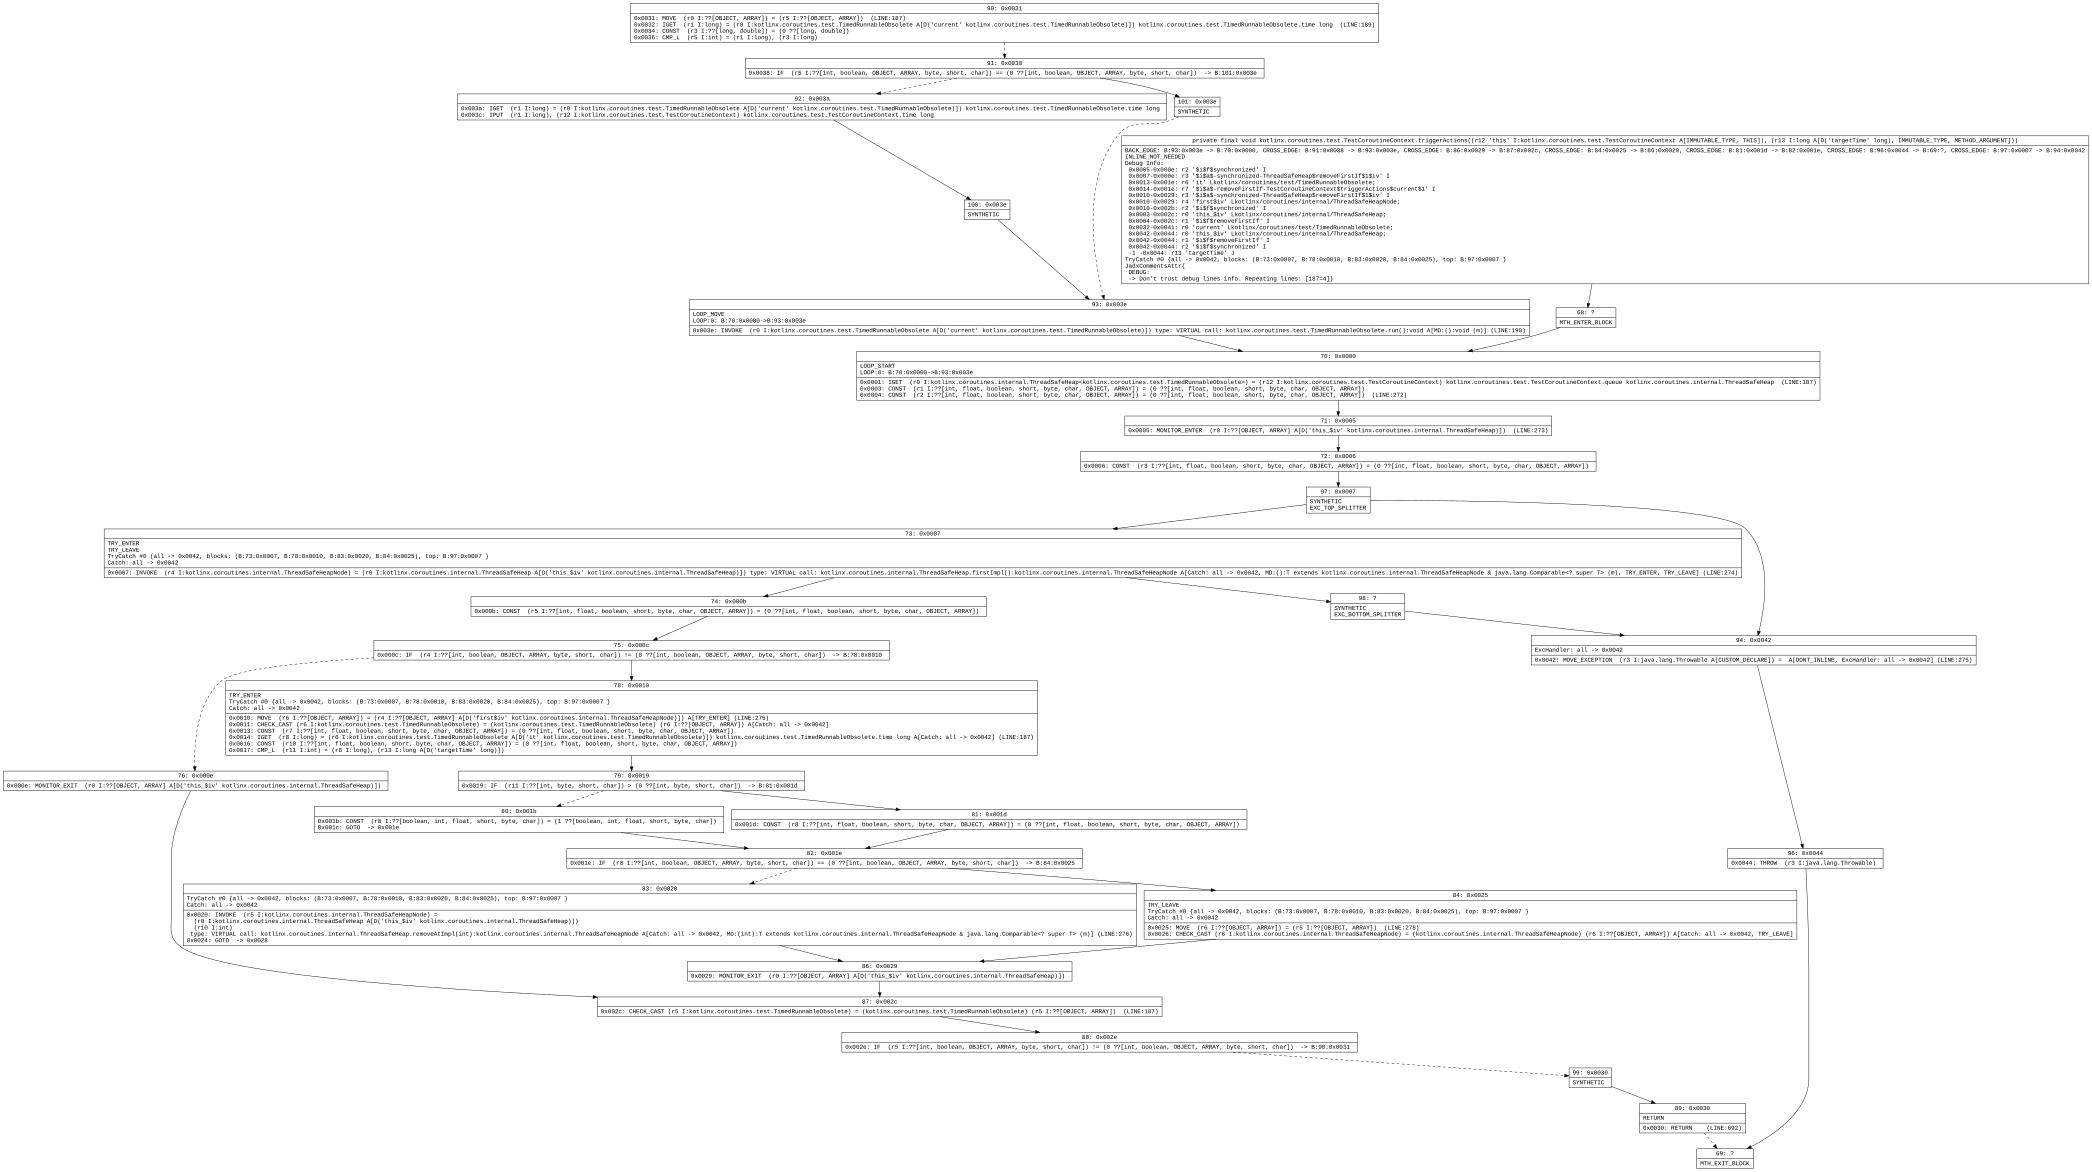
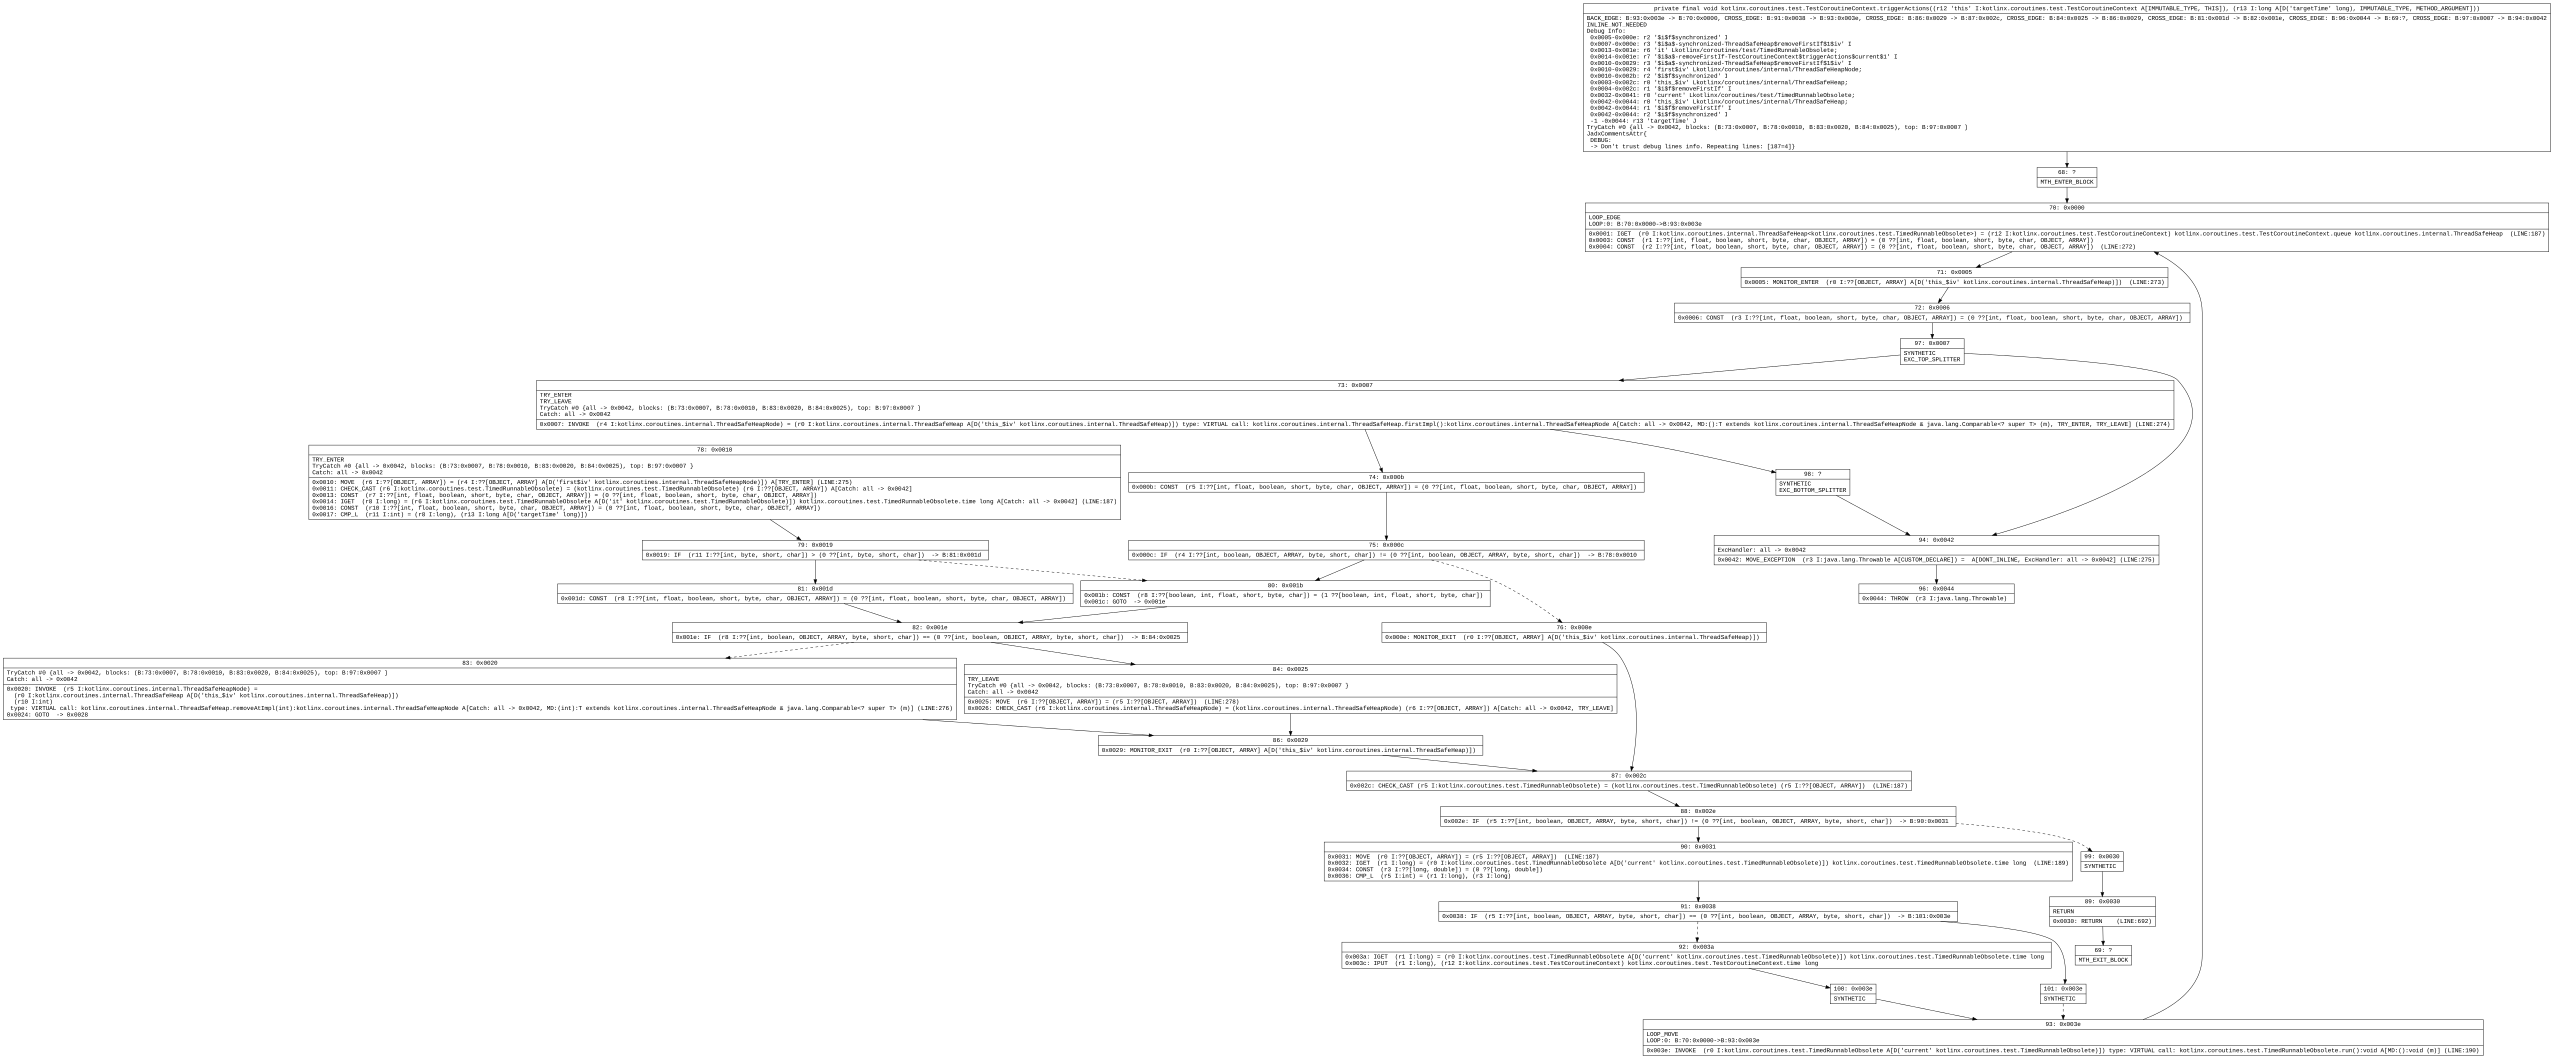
  digraph {
    fontname="Liberation Mono"
    node [fontname="Liberation Mono" shape=record]
    edge [fontname="Liberation Mono"]
    n1 [label="{68\:\ ?|MTH_ENTER_BLOCK\l}"]
-   n2 [label="{70\:\ 0x0000|LOOP_START\lLOOP:0: B:70:0x0000\-\>B:93:0x003e\l|0x0001: IGET  (r0 I:kotlinx.coroutines.internal.ThreadSafeHeap\<kotlinx.coroutines.test.TimedRunnableObsolete\>) = (r12 I:kotlinx.coroutines.test.TestCoroutineContext) kotlinx.coroutines.test.TestCoroutineContext.queue kotlinx.coroutines.internal.ThreadSafeHeap  (LINE:187)\l0x0003: CONST  (r1 I:??[int, float, boolean, short, byte, char, OBJECT, ARRAY]) = (0 ??[int, float, boolean, short, byte, char, OBJECT, ARRAY]) \l0x0004: CONST  (r2 I:??[int, float, boolean, short, byte, char, OBJECT, ARRAY]) = (0 ??[int, float, boolean, short, byte, char, OBJECT, ARRAY])  (LINE:272)\l}"]
+   n2 [label="{70\:\ 0x0000|LOOP_EDGE\lLOOP:0: B:70:0x0000\-\>B:93:0x003e\l|0x0001: IGET  (r0 I:kotlinx.coroutines.internal.ThreadSafeHeap\<kotlinx.coroutines.test.TimedRunnableObsolete\>) = (r12 I:kotlinx.coroutines.test.TestCoroutineContext) kotlinx.coroutines.test.TestCoroutineContext.queue kotlinx.coroutines.internal.ThreadSafeHeap  (LINE:187)\l0x0003: CONST  (r1 I:??[int, float, boolean, short, byte, char, OBJECT, ARRAY]) = (0 ??[int, float, boolean, short, byte, char, OBJECT, ARRAY]) \l0x0004: CONST  (r2 I:??[int, float, boolean, short, byte, char, OBJECT, ARRAY]) = (0 ??[int, float, boolean, short, byte, char, OBJECT, ARRAY])  (LINE:272)\l}"]
    n3 [label="{71\:\ 0x0005|0x0005: MONITOR_ENTER  (r0 I:??[OBJECT, ARRAY] A[D('this_$iv' kotlinx.coroutines.internal.ThreadSafeHeap)])  (LINE:273)\l}"]
    n4 [label="{72\:\ 0x0006|0x0006: CONST  (r3 I:??[int, float, boolean, short, byte, char, OBJECT, ARRAY]) = (0 ??[int, float, boolean, short, byte, char, OBJECT, ARRAY]) \l}"]
    n5 [label="{97\:\ 0x0007|SYNTHETIC\lEXC_TOP_SPLITTER\l}"]
    n6 [label="{73\:\ 0x0007|TRY_ENTER\lTRY_LEAVE\lTryCatch #0 \{all \-\> 0x0042, blocks: (B:73:0x0007, B:78:0x0010, B:83:0x0020, B:84:0x0025), top: B:97:0x0007 \}\lCatch: all \-\> 0x0042\l|0x0007: INVOKE  (r4 I:kotlinx.coroutines.internal.ThreadSafeHeapNode) = (r0 I:kotlinx.coroutines.internal.ThreadSafeHeap A[D('this_$iv' kotlinx.coroutines.internal.ThreadSafeHeap)]) type: VIRTUAL call: kotlinx.coroutines.internal.ThreadSafeHeap.firstImpl():kotlinx.coroutines.internal.ThreadSafeHeapNode A[Catch: all \-\> 0x0042, MD:():T extends kotlinx.coroutines.internal.ThreadSafeHeapNode & java.lang.Comparable\<? super T\> (m), TRY_ENTER, TRY_LEAVE] (LINE:274)\l}"]
    n7 [label="{94\:\ 0x0042|ExcHandler: all \-\> 0x0042\l|0x0042: MOVE_EXCEPTION  (r3 I:java.lang.Throwable A[CUSTOM_DECLARE]) =  A[DONT_INLINE, ExcHandler: all \-\> 0x0042] (LINE:275)\l}"]
    n8 [label="{74\:\ 0x000b|0x000b: CONST  (r5 I:??[int, float, boolean, short, byte, char, OBJECT, ARRAY]) = (0 ??[int, float, boolean, short, byte, char, OBJECT, ARRAY]) \l}"]
    n9 [label="{98\:\ ?|SYNTHETIC\lEXC_BOTTOM_SPLITTER\l}"]
    n10 [label="{96\:\ 0x0044|0x0044: THROW  (r3 I:java.lang.Throwable) \l}"]
    n11 [label="{75\:\ 0x000c|0x000c: IF  (r4 I:??[int, boolean, OBJECT, ARRAY, byte, short, char]) != (0 ??[int, boolean, OBJECT, ARRAY, byte, short, char])  \-\> B:78:0x0010 \l}"]
    n12 [label="{76\:\ 0x000e|0x000e: MONITOR_EXIT  (r0 I:??[OBJECT, ARRAY] A[D('this_$iv' kotlinx.coroutines.internal.ThreadSafeHeap)]) \l}"]
    n13 [label="{78\:\ 0x0010|TRY_ENTER\lTryCatch #0 \{all \-\> 0x0042, blocks: (B:73:0x0007, B:78:0x0010, B:83:0x0020, B:84:0x0025), top: B:97:0x0007 \}\lCatch: all \-\> 0x0042\l|0x0010: MOVE  (r6 I:??[OBJECT, ARRAY]) = (r4 I:??[OBJECT, ARRAY] A[D('first$iv' kotlinx.coroutines.internal.ThreadSafeHeapNode)]) A[TRY_ENTER] (LINE:275)\l0x0011: CHECK_CAST (r6 I:kotlinx.coroutines.test.TimedRunnableObsolete) = (kotlinx.coroutines.test.TimedRunnableObsolete) (r6 I:??[OBJECT, ARRAY]) A[Catch: all \-\> 0x0042]\l0x0013: CONST  (r7 I:??[int, float, boolean, short, byte, char, OBJECT, ARRAY]) = (0 ??[int, float, boolean, short, byte, char, OBJECT, ARRAY]) \l0x0014: IGET  (r8 I:long) = (r6 I:kotlinx.coroutines.test.TimedRunnableObsolete A[D('it' kotlinx.coroutines.test.TimedRunnableObsolete)]) kotlinx.coroutines.test.TimedRunnableObsolete.time long A[Catch: all \-\> 0x0042] (LINE:187)\l0x0016: CONST  (r10 I:??[int, float, boolean, short, byte, char, OBJECT, ARRAY]) = (0 ??[int, float, boolean, short, byte, char, OBJECT, ARRAY]) \l0x0017: CMP_L  (r11 I:int) = (r8 I:long), (r13 I:long A[D('targetTime' long)]) \l}"]
    n14 [label="{87\:\ 0x002c|0x002c: CHECK_CAST (r5 I:kotlinx.coroutines.test.TimedRunnableObsolete) = (kotlinx.coroutines.test.TimedRunnableObsolete) (r5 I:??[OBJECT, ARRAY])  (LINE:187)\l}"]
    n15 [label="{79\:\ 0x0019|0x0019: IF  (r11 I:??[int, byte, short, char]) \> (0 ??[int, byte, short, char])  \-\> B:81:0x001d \l}"]
    n16 [label="{88\:\ 0x002e|0x002e: IF  (r5 I:??[int, boolean, OBJECT, ARRAY, byte, short, char]) != (0 ??[int, boolean, OBJECT, ARRAY, byte, short, char])  \-\> B:90:0x0031 \l}"]
    n17 [label="{90\:\ 0x0031|0x0031: MOVE  (r0 I:??[OBJECT, ARRAY]) = (r5 I:??[OBJECT, ARRAY])  (LINE:187)\l0x0032: IGET  (r1 I:long) = (r0 I:kotlinx.coroutines.test.TimedRunnableObsolete A[D('current' kotlinx.coroutines.test.TimedRunnableObsolete)]) kotlinx.coroutines.test.TimedRunnableObsolete.time long  (LINE:189)\l0x0034: CONST  (r3 I:??[long, double]) = (0 ??[long, double]) \l0x0036: CMP_L  (r5 I:int) = (r1 I:long), (r3 I:long) \l}"]
    n18 [label="{99\:\ 0x0030|SYNTHETIC\l}"]
    n19 [label="{91\:\ 0x0038|0x0038: IF  (r5 I:??[int, boolean, OBJECT, ARRAY, byte, short, char]) == (0 ??[int, boolean, OBJECT, ARRAY, byte, short, char])  \-\> B:101:0x003e \l}"]
    n20 [label="{89\:\ 0x0030|RETURN\l|0x0030: RETURN    (LINE:692)\l}"]
    n21 [label="{92\:\ 0x003a|0x003a: IGET  (r1 I:long) = (r0 I:kotlinx.coroutines.test.TimedRunnableObsolete A[D('current' kotlinx.coroutines.test.TimedRunnableObsolete)]) kotlinx.coroutines.test.TimedRunnableObsolete.time long \l0x003c: IPUT  (r1 I:long), (r12 I:kotlinx.coroutines.test.TestCoroutineContext) kotlinx.coroutines.test.TestCoroutineContext.time long \l}"]
    n22 [label="{101\:\ 0x003e|SYNTHETIC\l}"]
    n23 [label="{100\:\ 0x003e|SYNTHETIC\l}"]
    n24 [label="{93\:\ 0x003e|LOOP_MOVE\lLOOP:0: B:70:0x0000\-\>B:93:0x003e\l|0x003e: INVOKE  (r0 I:kotlinx.coroutines.test.TimedRunnableObsolete A[D('current' kotlinx.coroutines.test.TimedRunnableObsolete)]) type: VIRTUAL call: kotlinx.coroutines.test.TimedRunnableObsolete.run():void A[MD:():void (m)] (LINE:190)\l}"]
    n25 [label="{69\:\ ?|MTH_EXIT_BLOCK\l}"]
    n26 [label="{80\:\ 0x001b|0x001b: CONST  (r8 I:??[boolean, int, float, short, byte, char]) = (1 ??[boolean, int, float, short, byte, char]) \l0x001c: GOTO  \-\> 0x001e \l}"]
    n27 [label="{81\:\ 0x001d|0x001d: CONST  (r8 I:??[int, float, boolean, short, byte, char, OBJECT, ARRAY]) = (0 ??[int, float, boolean, short, byte, char, OBJECT, ARRAY]) \l}"]
    n28 [label="{82\:\ 0x001e|0x001e: IF  (r8 I:??[int, boolean, OBJECT, ARRAY, byte, short, char]) == (0 ??[int, boolean, OBJECT, ARRAY, byte, short, char])  \-\> B:84:0x0025 \l}"]
    n29 [label="{83\:\ 0x0020|TryCatch #0 \{all \-\> 0x0042, blocks: (B:73:0x0007, B:78:0x0010, B:83:0x0020, B:84:0x0025), top: B:97:0x0007 \}\lCatch: all \-\> 0x0042\l|0x0020: INVOKE  (r5 I:kotlinx.coroutines.internal.ThreadSafeHeapNode) = \l  (r0 I:kotlinx.coroutines.internal.ThreadSafeHeap A[D('this_$iv' kotlinx.coroutines.internal.ThreadSafeHeap)])\l  (r10 I:int)\l type: VIRTUAL call: kotlinx.coroutines.internal.ThreadSafeHeap.removeAtImpl(int):kotlinx.coroutines.internal.ThreadSafeHeapNode A[Catch: all \-\> 0x0042, MD:(int):T extends kotlinx.coroutines.internal.ThreadSafeHeapNode & java.lang.Comparable\<? super T\> (m)] (LINE:276)\l0x0024: GOTO  \-\> 0x0028 \l}"]
    n30 [label="{84\:\ 0x0025|TRY_LEAVE\lTryCatch #0 \{all \-\> 0x0042, blocks: (B:73:0x0007, B:78:0x0010, B:83:0x0020, B:84:0x0025), top: B:97:0x0007 \}\lCatch: all \-\> 0x0042\l|0x0025: MOVE  (r6 I:??[OBJECT, ARRAY]) = (r5 I:??[OBJECT, ARRAY])  (LINE:278)\l0x0026: CHECK_CAST (r6 I:kotlinx.coroutines.internal.ThreadSafeHeapNode) = (kotlinx.coroutines.internal.ThreadSafeHeapNode) (r6 I:??[OBJECT, ARRAY]) A[Catch: all \-\> 0x0042, TRY_LEAVE]\l}"]
    n31 [label="{86\:\ 0x0029|0x0029: MONITOR_EXIT  (r0 I:??[OBJECT, ARRAY] A[D('this_$iv' kotlinx.coroutines.internal.ThreadSafeHeap)]) \l}"]
    n32 [label="{private final void kotlinx.coroutines.test.TestCoroutineContext.triggerActions((r12 'this' I:kotlinx.coroutines.test.TestCoroutineContext A[IMMUTABLE_TYPE, THIS]), (r13 I:long A[D('targetTime' long), IMMUTABLE_TYPE, METHOD_ARGUMENT]))  | BACK_EDGE: B:93:0x003e \-\> B:70:0x0000, CROSS_EDGE: B:91:0x0038 \-\> B:93:0x003e, CROSS_EDGE: B:86:0x0029 \-\> B:87:0x002c, CROSS_EDGE: B:84:0x0025 \-\> B:86:0x0029, CROSS_EDGE: B:81:0x001d \-\> B:82:0x001e, CROSS_EDGE: B:96:0x0044 \-\> B:69:?, CROSS_EDGE: B:97:0x0007 \-\> B:94:0x0042\lINLINE_NOT_NEEDED\lDebug Info:\l  0x0005\-0x000e: r2 '$i$f$synchronized' I\l  0x0007\-0x000e: r3 '$i$a$\-synchronized\-ThreadSafeHeap$removeFirstIf$1$iv' I\l  0x0013\-0x001e: r6 'it' Lkotlinx\/coroutines\/test\/TimedRunnableObsolete;\l  0x0014\-0x001e: r7 '$i$a$\-removeFirstIf\-TestCoroutineContext$triggerActions$current$1' I\l  0x0010\-0x0029: r3 '$i$a$\-synchronized\-ThreadSafeHeap$removeFirstIf$1$iv' I\l  0x0010\-0x0029: r4 'first$iv' Lkotlinx\/coroutines\/internal\/ThreadSafeHeapNode;\l  0x0010\-0x002b: r2 '$i$f$synchronized' I\l  0x0003\-0x002c: r0 'this_$iv' Lkotlinx\/coroutines\/internal\/ThreadSafeHeap;\l  0x0004\-0x002c: r1 '$i$f$removeFirstIf' I\l  0x0032\-0x0041: r0 'current' Lkotlinx\/coroutines\/test\/TimedRunnableObsolete;\l  0x0042\-0x0044: r0 'this_$iv' Lkotlinx\/coroutines\/internal\/ThreadSafeHeap;\l  0x0042\-0x0044: r1 '$i$f$removeFirstIf' I\l  0x0042\-0x0044: r2 '$i$f$synchronized' I\l  \-1 \-0x0044: r13 'targetTime' J\lTryCatch #0 \{all \-\> 0x0042, blocks: (B:73:0x0007, B:78:0x0010, B:83:0x0020, B:84:0x0025), top: B:97:0x0007 \}\lJadxCommentsAttr\{\l DEBUG: \l \-\> Don't trust debug lines info. Repeating lines: [187=4]\}\l}"]
    n1 -> n2
    n2 -> n3
    n3 -> n4
    n4 -> n5
    n5 -> n6
    n5 -> n7
    n6 -> n8
    n6 -> n9
    n7 -> n10
    n8 -> n11
    n9 -> n7
-   n10 -> n25
    n11 -> n12 [style=dashed]
-   n11 -> n13
+   n11 -> n26
    n12 -> n14
    n13 -> n15
    n14 -> n16
    n15 -> n26 [style=dashed]
    n15 -> n27
+   n16 -> n17
    n16 -> n18 [style=dashed]
-   n17 -> n19 [style=dashed]
+   n17 -> n19
    n18 -> n20
    n19 -> n21 [style=dashed]
    n19 -> n22
-   n20 -> n25 [style=dashed]
+   n20 -> n25
    n21 -> n23
    n22 -> n24 [style=dashed]
    n23 -> n24
    n24 -> n2
    n26 -> n28
    n27 -> n28
    n28 -> n29 [style=dashed]
    n28 -> n30
    n29 -> n31
    n30 -> n31
    n31 -> n14
    n32 -> n1
  }
